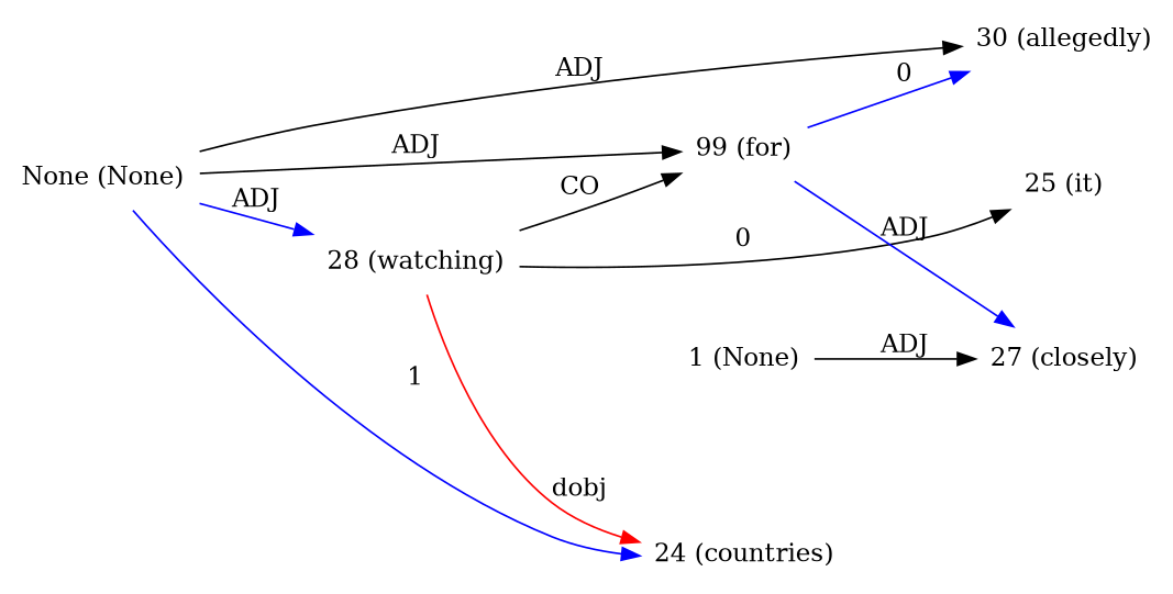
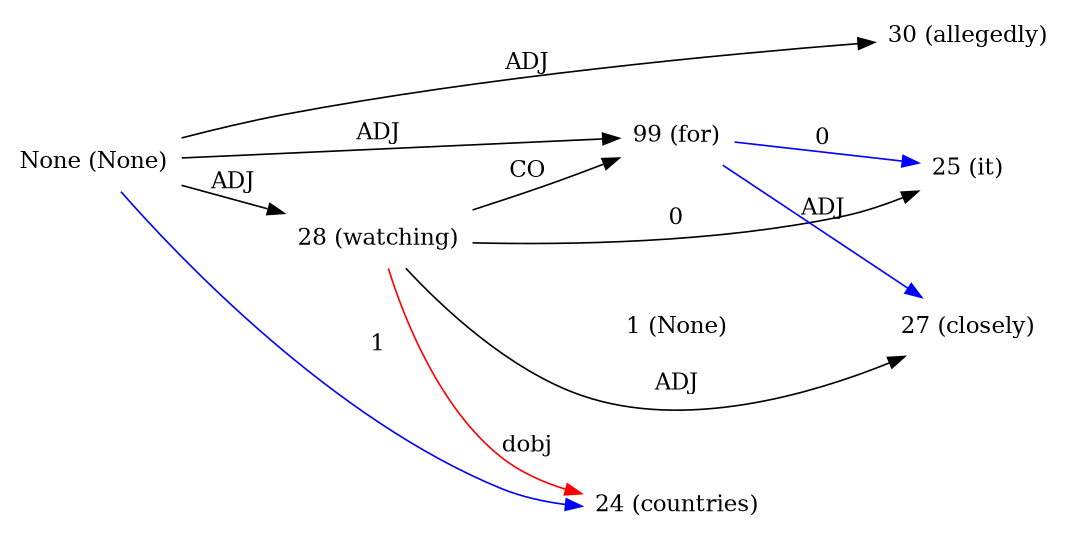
  digraph {
    rankdir=LR
    node [shape=plaintext]
    edge [dir=forward]
    n1 [label="None (None)"]
    n2 [label="28 (watching)"]
    n3 [label="99 (for)"]
    n4 [label="24 (countries)"]
    n5 [label="30 (allegedly)"]
    n6 [label="25 (it)"]
    n7 [label="27 (closely)"]
    n8 [label="1 (None)"]
-   n1 -> n2 [label=ADJ color=blue]
+   n1 -> n2 [label=ADJ]
    n1 -> n3 [label=ADJ]
    n1 -> n4 [color=blue label=1]
    n1 -> n5 [label=ADJ]
    n2 -> n3 [label=CO]
    n2 -> n4 [color=red label=dobj]
    n2 -> n6 [label=0]
-   n8 -> n7 [label=ADJ]
-   n3 -> n5 [color=blue label=0]
+   n2 -> n7 [label=ADJ]
+   n3 -> n6 [color=blue label=0]
    n3 -> n7 [color=blue label=ADJ]
  }
